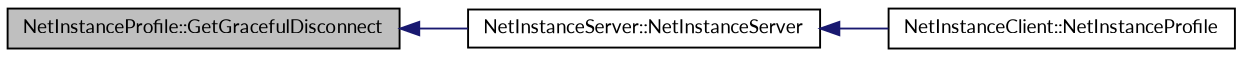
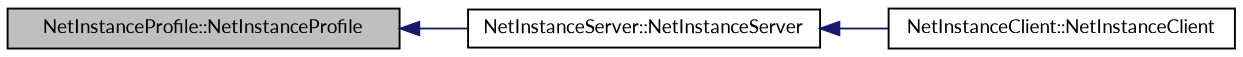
  digraph {
    fontname=Lato
    rankdir=LR
    node [color=black fillcolor=white fontname=Lato fontsize=10 shape=record style=filled]
    edge [color=midnightblue dir=back fontname=Lato fontsize=10 labelfontname=FreeSans labelfontsize=10 style=solid]
-   n1 [fillcolor=grey75 fontcolor=black height=0.2 label="NetInstanceProfile::GetGracefulDisconnect" width=0.4]
+   n1 [fillcolor=grey75 fontcolor=black height=0.2 label="NetInstanceProfile::NetInstanceProfile" width=0.4]
    n2 [height=0.2 label="NetInstanceServer::NetInstanceServer" width=0.4]
-   n3 [height=0.2 label="NetInstanceClient::NetInstanceProfile" width=0.4]
+   n3 [height=0.2 label="NetInstanceClient::NetInstanceClient" width=0.4]
    n1 -> n2
    n2 -> n3
  }
